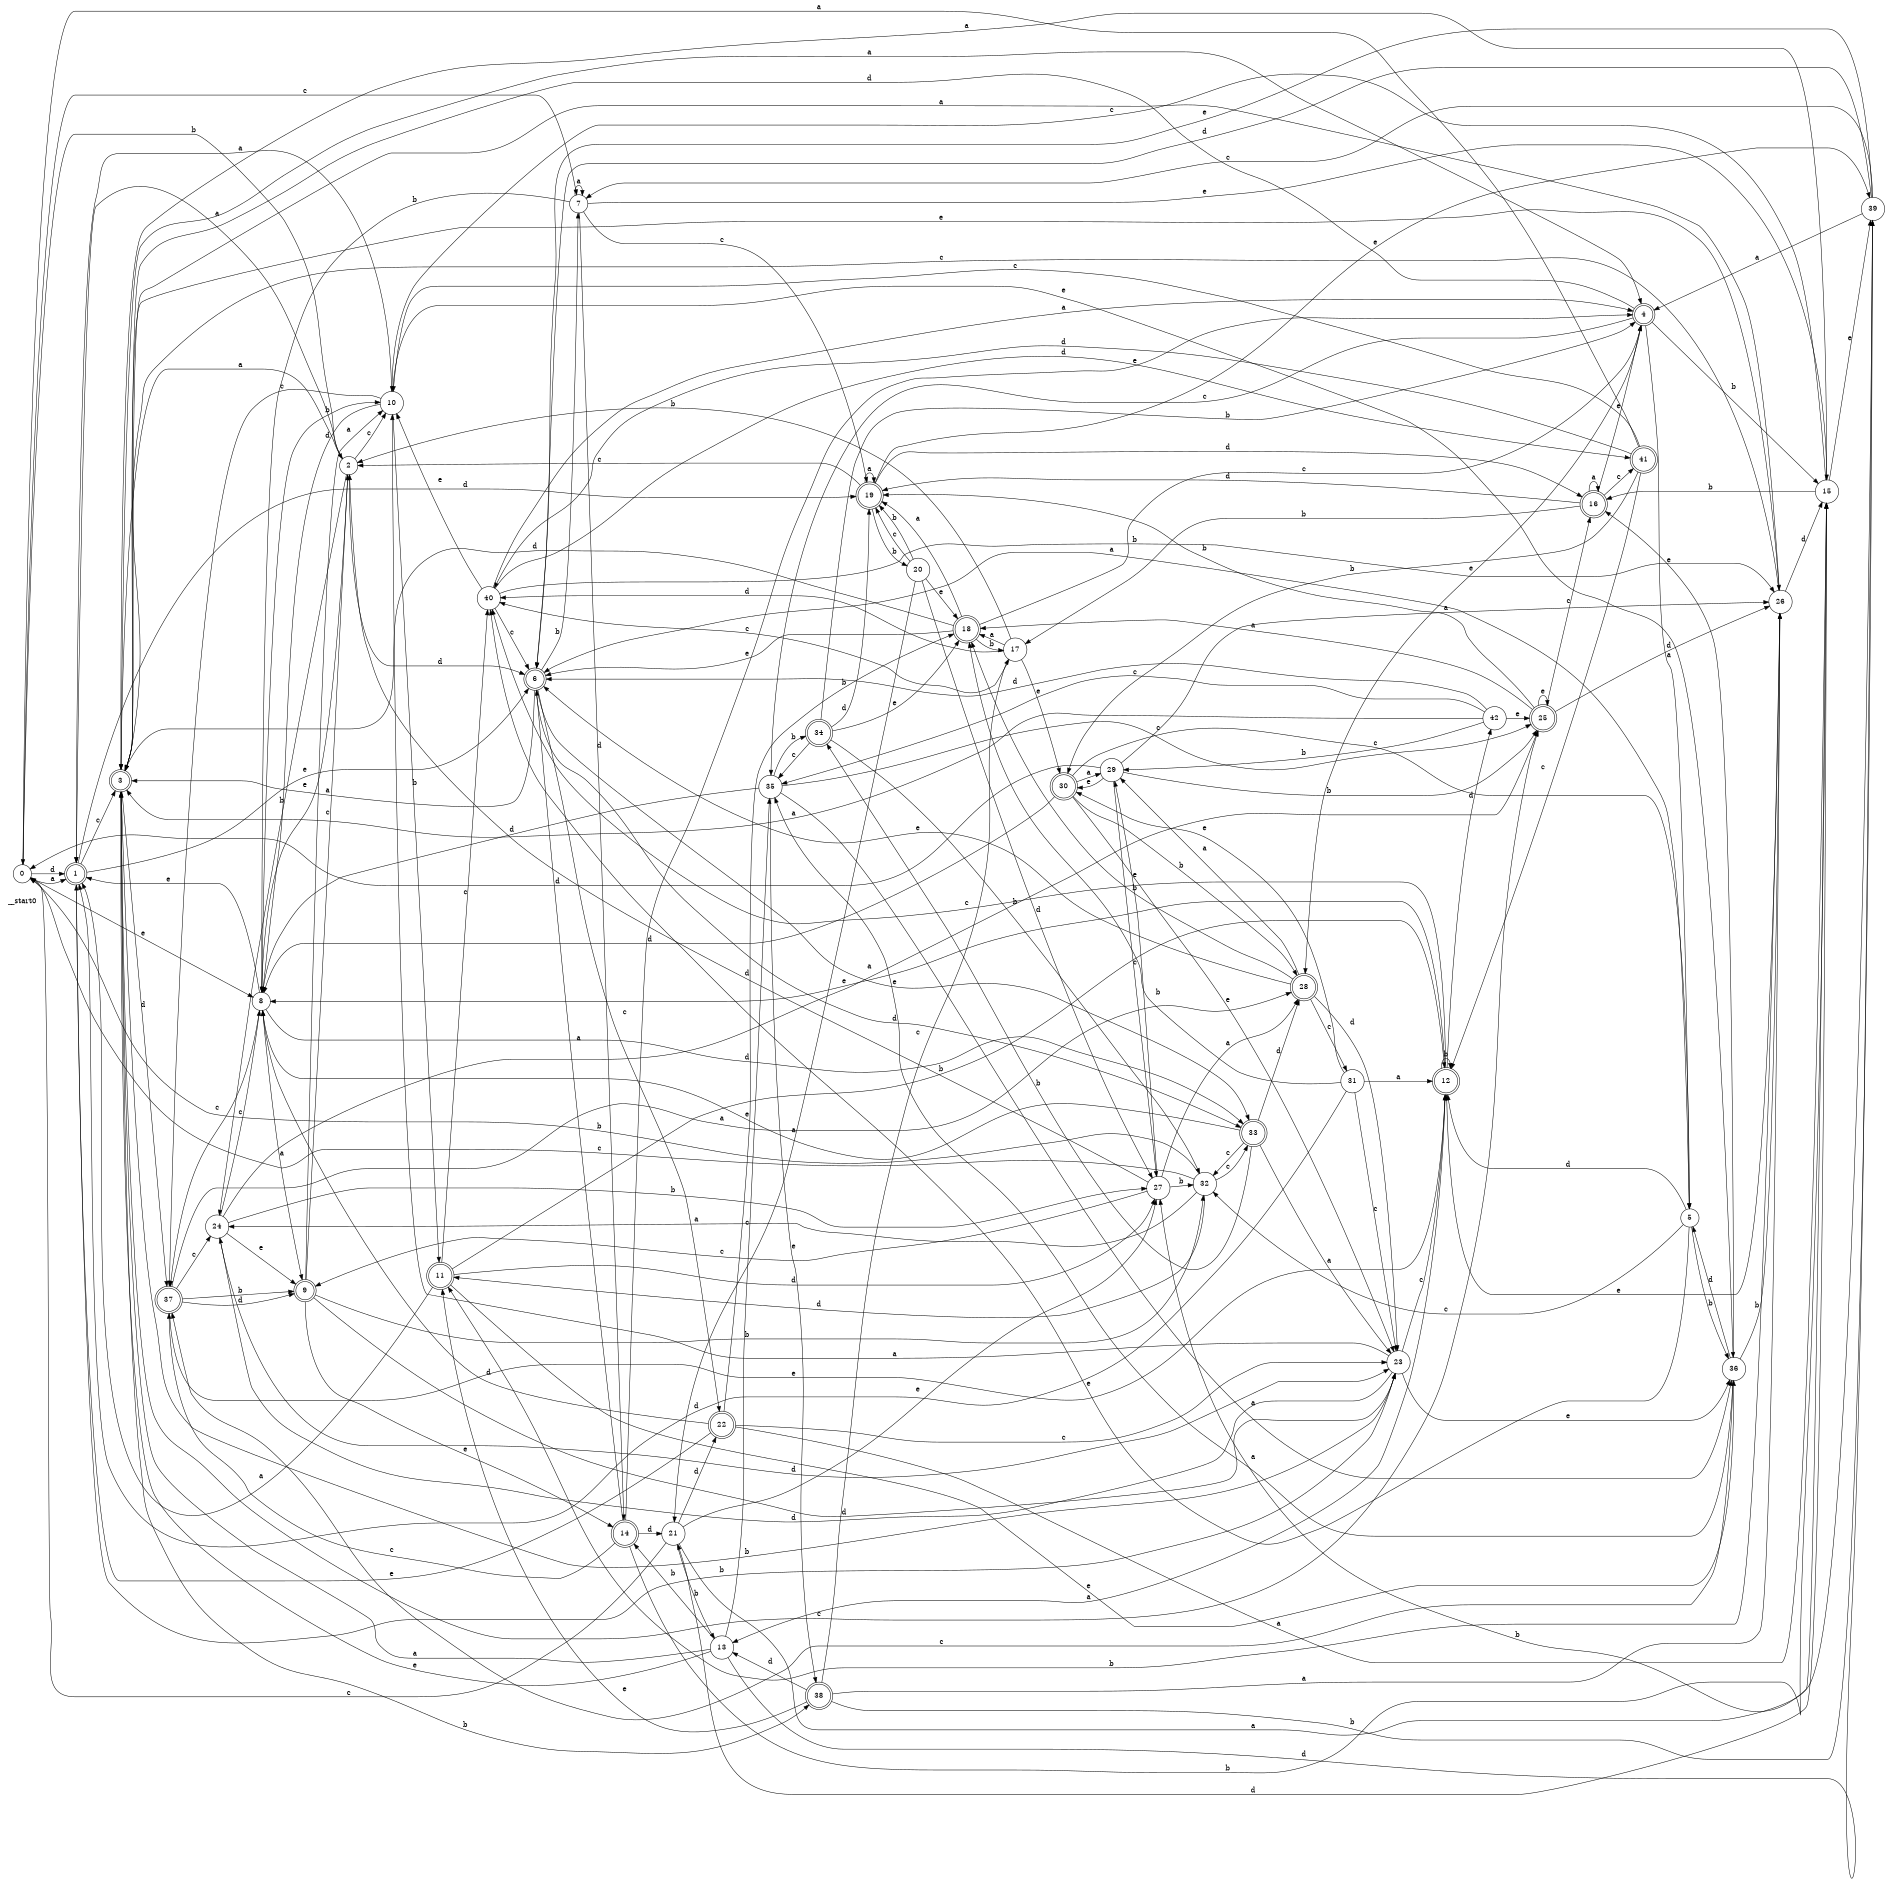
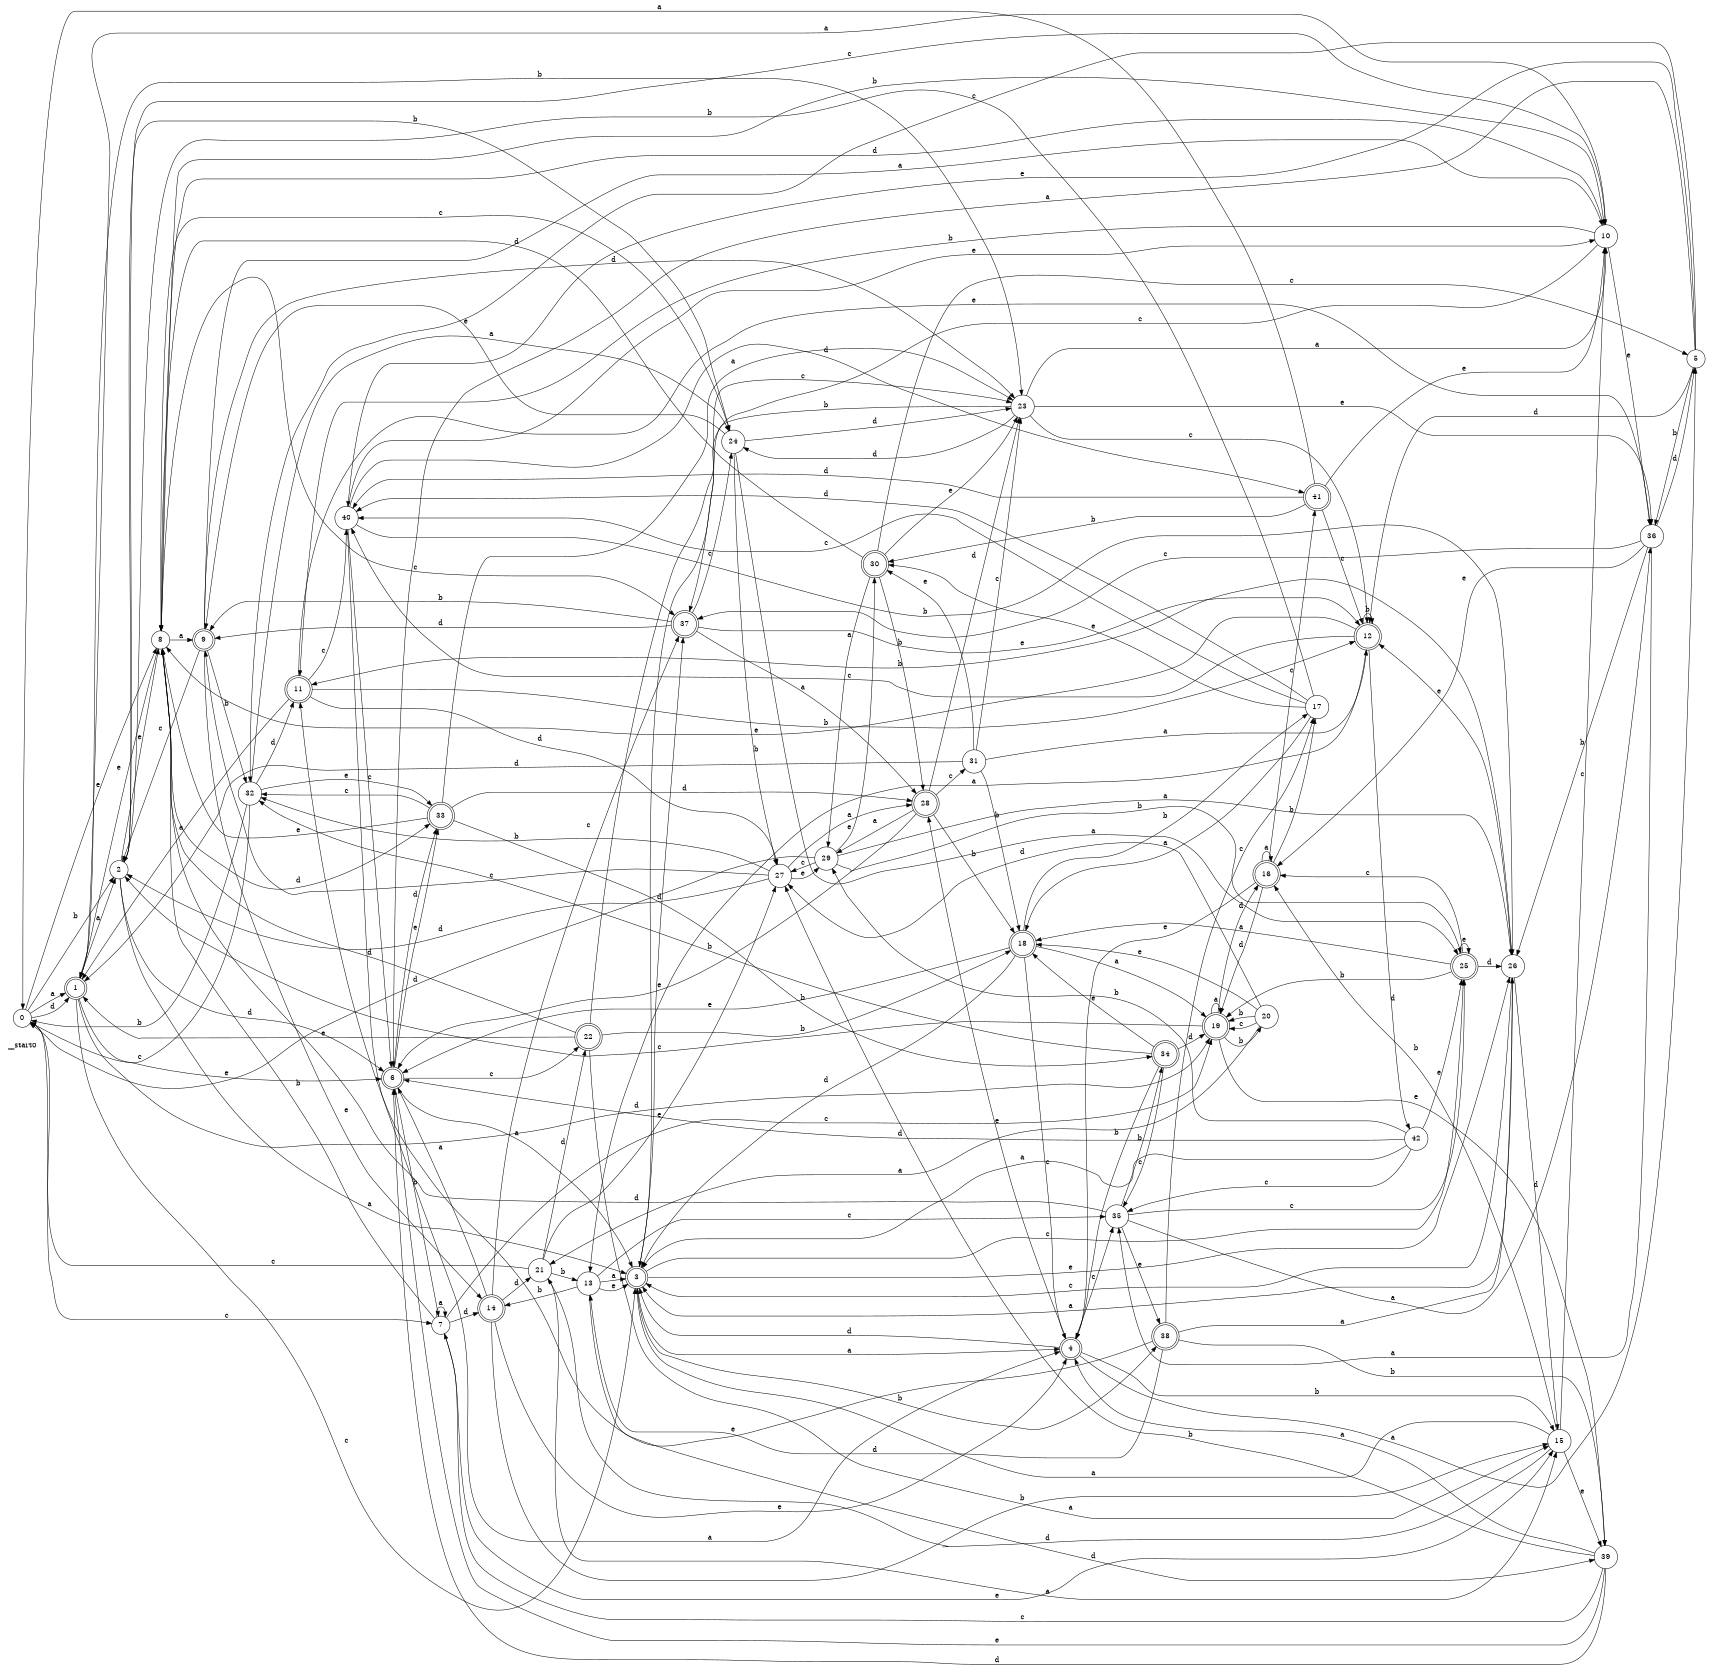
  digraph {
    rankdir=LR
    node [shape=circle color=black fillcolor=white style=filled]
    __start0 [shape=none color="" fillcolor="" style=""]
    n2 [label=0]
    n3 [label=1 shape=doublecircle style="rounded,filled"]
    n4 [label=2]
    n5 [label=7]
    n6 [label=8]
    n7 [label=3 shape=doublecircle style="rounded,filled"]
    n8 [label=6 shape=doublecircle style="rounded,filled"]
    n9 [label=19 shape=doublecircle style="rounded,filled"]
    n10 [label=23]
    n11 [label=10]
    n12 [label=24]
    n13 [label=15]
    n14 [label=14 shape=doublecircle style="rounded,filled"]
    n15 [label=37 shape=doublecircle style="rounded,filled"]
    n16 [label=33 shape=doublecircle style="rounded,filled"]
    n17 [label=9 shape=doublecircle style="rounded,filled"]
    n18 [label=4 shape=doublecircle style="rounded,filled"]
    n19 [label=25 shape=doublecircle style="rounded,filled"]
    n20 [label=26]
    n21 [label=38 shape=doublecircle style="rounded,filled"]
    n22 [label=22 shape=doublecircle style="rounded,filled"]
    n23 [label=39]
    n24 [label=16 shape=doublecircle style="rounded,filled"]
    n25 [label=20]
    n26 [label=12 shape=doublecircle style="rounded,filled"]
    n27 [label=36]
    n28 [label=11 shape=doublecircle style="rounded,filled"]
    n29 [label=27]
    n30 [label=5]
    n31 [label=28 shape=doublecircle style="rounded,filled"]
    n32 [label=35]
    n33 [label=18 shape=doublecircle style="rounded,filled"]
    n34 [label=13]
    n35 [label=17]
    n36 [label=32]
    n37 [label=40]
    n38 [label=21]
    n39 [label=29]
    n40 [label=31]
    n41 [label=34 shape=doublecircle style="rounded,filled"]
    n42 [label=42]
    n43 [label=41 shape=doublecircle style="rounded,filled"]
    n44 [label=30 shape=doublecircle style="rounded,filled"]
    n2 -> n3 [label=a]
    n2 -> n3 [label=d]
    n2 -> n4 [label=b]
    n2 -> n5 [label=c]
    n2 -> n6 [label=e]
-   n4 -> n3 [label=a]
+   n3 -> n4 [label=a]
    n3 -> n7 [label=c]
    n3 -> n8 [label=e]
    n3 -> n9 [label=d]
    n3 -> n10 [label=b]
    n4 -> n6 [label=e]
    n4 -> n7 [label=a]
    n4 -> n8 [label=d]
    n4 -> n11 [label=c]
    n4 -> n12 [label=b]
    n5 -> n5 [label=a]
    n5 -> n6 [label=b]
    n5 -> n9 [label=c]
    n5 -> n13 [label=e]
    n5 -> n14 [label=d]
    n6 -> n3 [label=e]
    n6 -> n11 [label=b]
    n6 -> n15 [label=c]
    n6 -> n16 [label=d]
    n6 -> n17 [label=a]
    n7 -> n15 [label=d]
    n7 -> n18 [label=a]
    n7 -> n19 [label=c]
    n7 -> n20 [label=e]
    n7 -> n21 [label=b]
    n8 -> n5 [label=b]
    n8 -> n7 [label=a]
    n8 -> n16 [label=d]
    n8 -> n16 [label=e]
    n8 -> n22 [label=c]
    n9 -> n4 [label=c]
    n9 -> n9 [label=a]
    n9 -> n23 [label=e]
    n9 -> n24 [label=d]
    n9 -> n25 [label=b]
    n10 -> n7 [label=b]
    n10 -> n11 [label=a]
    n10 -> n12 [label=d]
    n10 -> n26 [label=c]
    n10 -> n27 [label=e]
    n11 -> n3 [label=a]
    n11 -> n6 [label=d]
    n11 -> n15 [label=c]
    n11 -> n27 [label=e]
    n11 -> n28 [label=b]
    n12 -> n6 [label=c]
    n12 -> n10 [label=d]
    n12 -> n17 [label=e]
    n12 -> n19 [label=a]
    n12 -> n29 [label=b]
    n13 -> n7 [label=a]
    n13 -> n11 [label=c]
    n13 -> n23 [label=e]
    n13 -> n24 [label=b]
    n13 -> n38 [label=d]
    n14 -> n8 [label=a]
    n14 -> n13 [label=b]
    n14 -> n15 [label=c]
    n14 -> n18 [label=e]
    n14 -> n38 [label=d]
    n15 -> n12 [label=c]
    n15 -> n17 [label=b]
    n15 -> n17 [label=d]
    n15 -> n26 [label=e]
    n15 -> n31 [label=a]
    n16 -> n6 [label=e]
    n16 -> n10 [label=a]
    n16 -> n31 [label=d]
    n16 -> n36 [label=c]
    n16 -> n41 [label=b]
    n17 -> n4 [label=c]
    n17 -> n10 [label=d]
    n17 -> n11 [label=a]
    n17 -> n14 [label=e]
    n17 -> n36 [label=b]
    n18 -> n7 [label=d]
    n18 -> n13 [label=b]
    n18 -> n30 [label=a]
    n18 -> n31 [label=e]
    n18 -> n32 [label=c]
    n19 -> n9 [label=b]
    n19 -> n19 [label=e]
    n19 -> n20 [label=d]
    n19 -> n24 [label=c]
    n19 -> n33 [label=a]
    n20 -> n7 [label=a]
    n20 -> n7 [label=c]
    n20 -> n13 [label=d]
    n20 -> n26 [label=e]
    n20 -> n28 [label=b]
    n21 -> n20 [label=a]
    n21 -> n23 [label=b]
    n21 -> n28 [label=e]
    n21 -> n34 [label=d]
    n21 -> n35 [label=c]
    n22 -> n3 [label=e]
    n22 -> n6 [label=d]
    n22 -> n10 [label=c]
    n22 -> n13 [label=a]
    n22 -> n33 [label=b]
    n23 -> n5 [label=c]
    n23 -> n8 [label=d]
    n23 -> n8 [label=e]
    n23 -> n18 [label=a]
    n23 -> n29 [label=b]
    n24 -> n9 [label=d]
    n24 -> n18 [label=e]
    n24 -> n24 [label=a]
    n24 -> n35 [label=b]
    n24 -> n43 [label=c]
    n25 -> n9 [label=b]
    n25 -> n9 [label=c]
    n25 -> n29 [label=d]
    n25 -> n33 [label=e]
    n25 -> n38 [label=a]
    n26 -> n6 [label=e]
    n26 -> n26 [label=b]
    n26 -> n34 [label=a]
    n26 -> n37 [label=c]
    n26 -> n42 [label=d]
    n27 -> n15 [label=c]
    n27 -> n20 [label=b]
    n27 -> n24 [label=e]
    n27 -> n30 [label=d]
    n27 -> n32 [label=a]
    n28 -> n3 [label=a]
    n28 -> n26 [label=b]
    n28 -> n27 [label=e]
    n28 -> n29 [label=d]
    n28 -> n37 [label=c]
    n29 -> n4 [label=d]
    n29 -> n17 [label=c]
    n29 -> n31 [label=a]
    n29 -> n36 [label=b]
    n29 -> n39 [label=e]
    n30 -> n8 [label=a]
    n30 -> n26 [label=d]
    n30 -> n27 [label=b]
    n30 -> n36 [label=c]
    n30 -> n37 [label=e]
    n31 -> n8 [label=e]
    n31 -> n10 [label=d]
    n31 -> n33 [label=b]
    n31 -> n39 [label=a]
    n31 -> n40 [label=c]
    n32 -> n6 [label=d]
    n32 -> n19 [label=c]
    n32 -> n21 [label=e]
    n32 -> n27 [label=a]
    n32 -> n41 [label=b]
    n33 -> n7 [label=d]
    n33 -> n8 [label=e]
    n33 -> n9 [label=a]
    n33 -> n18 [label=c]
    n33 -> n35 [label=b]
    n34 -> n7 [label=a]
    n34 -> n7 [label=e]
    n34 -> n14 [label=b]
    n34 -> n23 [label=d]
    n34 -> n32 [label=c]
    n35 -> n4 [label=b]
    n35 -> n33 [label=a]
    n35 -> n37 [label=c]
    n35 -> n37 [label=d]
    n35 -> n44 [label=e]
    n36 -> n2 [label=b]
    n36 -> n2 [label=c]
    n36 -> n12 [label=a]
-   n36 -> n16 [label=c]
+   n36 -> n16 [label=e]
    n36 -> n28 [label=d]
    n37 -> n8 [label=c]
    n37 -> n11 [label=e]
    n37 -> n18 [label=a]
    n37 -> n20 [label=b]
    n37 -> n43 [label=d]
    n38 -> n2 [label=c]
    n38 -> n13 [label=a]
    n38 -> n22 [label=d]
    n38 -> n29 [label=e]
    n38 -> n34 [label=b]
    n39 -> n2 [label=d]
    n39 -> n19 [label=b]
    n39 -> n20 [label=a]
    n39 -> n29 [label=c]
    n39 -> n44 [label=e]
    n40 -> n3 [label=d]
    n40 -> n10 [label=c]
    n40 -> n26 [label=a]
    n40 -> n33 [label=b]
    n40 -> n44 [label=e]
    n41 -> n9 [label=d]
    n41 -> n18 [label=b]
    n41 -> n32 [label=c]
    n41 -> n33 [label=e]
    n41 -> n36 [label=b]
    n42 -> n7 [label=a]
    n42 -> n8 [label=d]
    n42 -> n19 [label=e]
    n42 -> n32 [label=c]
    n42 -> n39 [label=b]
    n43 -> n2 [label=a]
-   n43 -> n11 [label=c]
+   n43 -> n11 [label=e]
    n43 -> n26 [label=c]
    n43 -> n37 [label=d]
    n43 -> n44 [label=b]
    n44 -> n6 [label=d]
    n44 -> n10 [label=e]
    n44 -> n30 [label=c]
    n44 -> n31 [label=b]
    n44 -> n39 [label=a]
  }
